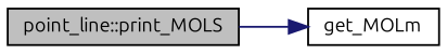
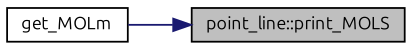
  digraph {
    rankdir=LR
    fontname=Ubuntu
    node [color=black fontname=Ubuntu fontsize=10 shape=record style=filled]
    n1 [fillcolor=grey75 fontcolor=black height=0.2 label="point_line::print_MOLS" width=0.4]
    n2 [fillcolor=white height=0.2 label=get_MOLm width=0.4]
-   n1 -> n2 [color=midnightblue fontname=Ubuntu fontsize=10 labelfontname=Helvetica labelfontsize=10 style=solid]
+   n2 -> n1 [color=midnightblue fontname=Ubuntu fontsize=10 labelfontname=Helvetica labelfontsize=10 style=solid]
  }
